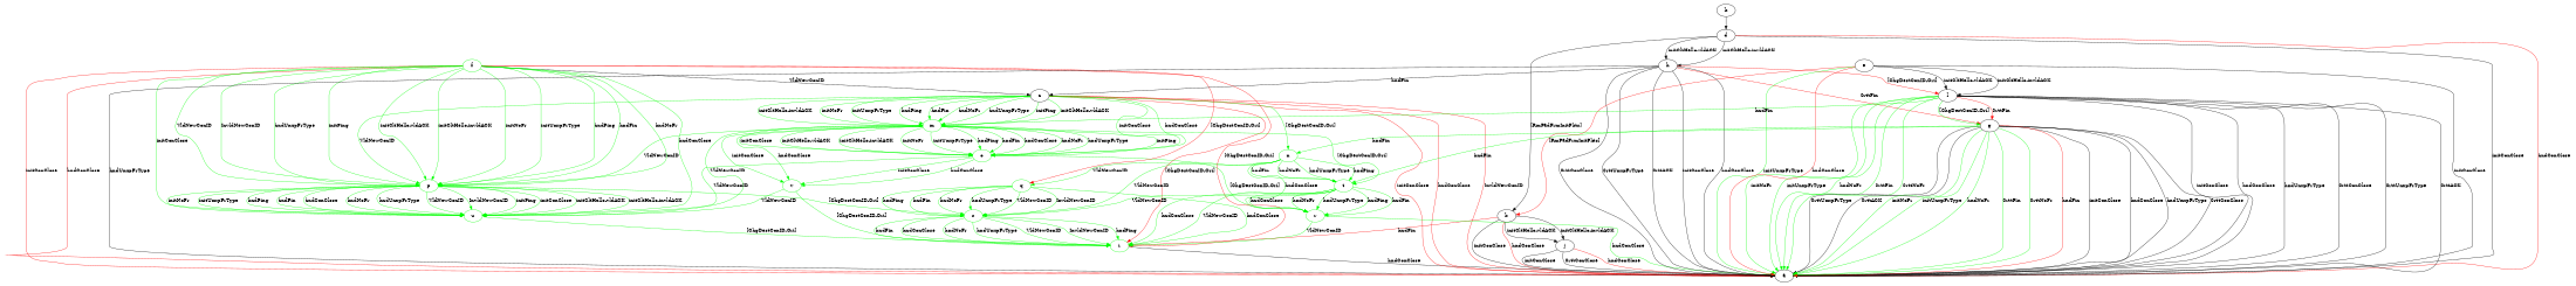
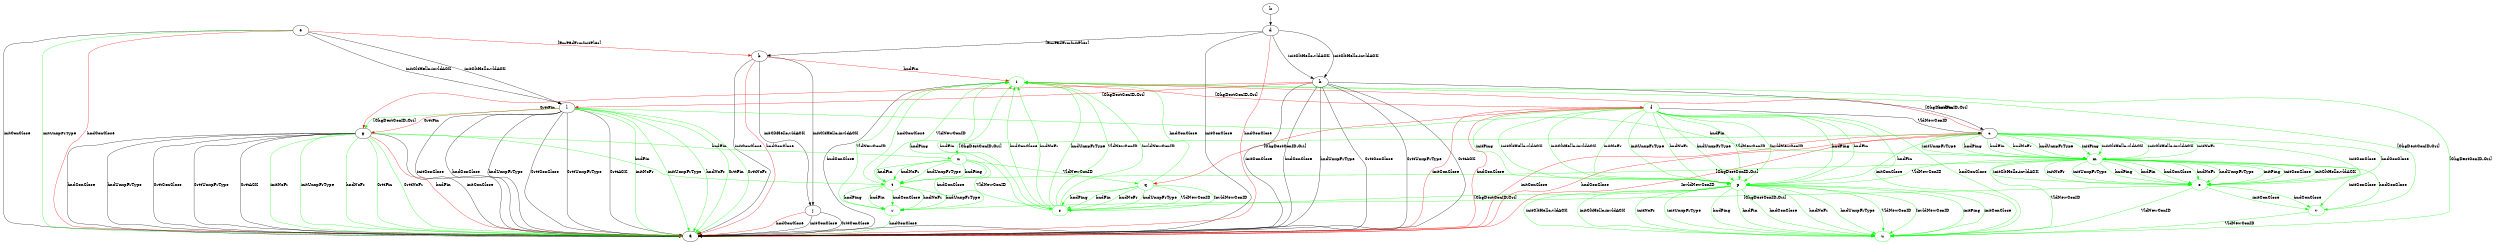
  digraph {
    node [color=green]
    edge [color=green]
    b [color=""]
    a [color=""]
    j [color=""]
    i
    c [color=""]
    m
    n
    o
    p
    f
    q
    u
    t
    v
    r
    s
    d [color=""]
    h [color=""]
    e [color=""]
    l [color=""]
    g [color=""]
    k [color=""]
    b -> a [label="initConClose " color=""]
    b -> a [color=red label="hndConClose "]
    b -> j [label="initCltHello-vldACK " color=""]
    b -> j [label="initCltHello-invldACK " color=""]
    b -> i [color=red label="hndFin "]
    j -> a [label="initConClose " color=""]
    j -> a [label="0rttConClose " color=""]
    j -> a [color=red label="hndConClose "]
    i -> a [label="hndConClose " color=""]
    c -> a [color=red label="initConClose "]
    c -> a [color=red label="hndConClose "]
    c -> a [color=red label="InvldNewConID "]
    c -> i [color=red label="[ChgDestConID-Ori] "]
    c -> m [label="initPing "]
    c -> m [label="initCltHello-vldACK "]
    c -> m [label="initCltHello-invldACK "]
    c -> m [label="initNoFr "]
    c -> m [label="initUnxpFrType "]
    c -> m [label="hndPing "]
    c -> m [label="hndFin "]
    c -> m [label="hndNoFr "]
    c -> m [label="hndUnxpFrType "]
    c -> n [label="[ChgDestConID-Ori] "]
    c -> o [label="initConClose "]
    c -> o [label="hndConClose "]
-   c -> p [label="VldNewConID "]
+   c -> p [label="hndFin "]
    m -> o [label="initPing "]
    m -> o [label="initConClose "]
    m -> o [label="initCltHello-vldACK "]
    m -> o [label="initCltHello-invldACK "]
    m -> o [label="initNoFr "]
    m -> o [label="initUnxpFrType "]
    m -> o [label="hndPing "]
    m -> o [label="hndFin "]
    m -> o [label="hndConClose "]
    m -> o [label="hndNoFr "]
    m -> o [label="hndUnxpFrType "]
    m -> p [label="VldNewConID "]
    m -> u [label="VldNewConID "]
    m -> t [label="[ChgDestConID-Ori] "]
    m -> v [label="initConClose "]
    m -> v [label="hndConClose "]
    n -> q [label="VldNewConID "]
    n -> t [label="hndPing "]
    n -> t [label="hndFin "]
    n -> t [label="hndNoFr "]
    n -> t [label="hndUnxpFrType "]
    n -> r [label="hndConClose "]
    n -> s [label="VldNewConID "]
    o -> u [label="VldNewConID "]
    o -> v [label="initConClose "]
    o -> v [label="hndConClose "]
    o -> r [label="[ChgDestConID-Ori] "]
    p -> u [label="initPing "]
    p -> u [label="initConClose "]
    p -> u [label="initCltHello-vldACK "]
    p -> u [label="initCltHello-invldACK "]
    p -> u [label="initNoFr "]
    p -> u [label="initUnxpFrType "]
    p -> u [label="hndPing "]
    p -> u [label="hndFin "]
    p -> u [label="hndConClose "]
    p -> u [label="hndNoFr "]
    p -> u [label="hndUnxpFrType "]
    p -> u [label="VldNewConID "]
    p -> u [label="InvldNewConID "]
    p -> s [label="[ChgDestConID-Ori] "]
    f -> a [color=red label="initConClose "]
    f -> a [color=red label="hndConClose "]
-   f -> i [color=red label="[ChgDestConID-Ori] "]
+   i -> f [color=red label="[ChgDestConID-Ori] "]
    f -> c [label="VldNewConID " color=""]
    f -> p [label="initPing "]
    f -> p [label="initCltHello-vldACK "]
    f -> p [label="initCltHello-invldACK "]
    f -> p [label="initNoFr "]
    f -> p [label="initUnxpFrType "]
    f -> p [label="hndPing "]
    f -> p [label="hndFin "]
    f -> p [label="hndNoFr "]
    f -> p [label="hndUnxpFrType "]
    f -> p [label="VldNewConID "]
    f -> p [label="InvldNewConID "]
    f -> q [color=red label="[ChgDestConID-Ori] "]
    f -> u [label="initConClose "]
    f -> u [label="hndConClose "]
    q -> i [label="hndConClose "]
    q -> s [label="hndPing "]
    q -> s [label="hndFin "]
    q -> s [label="hndNoFr "]
    q -> s [label="hndUnxpFrType "]
    q -> s [label="VldNewConID "]
    q -> s [label="InvldNewConID "]
    u -> i [label="[ChgDestConID-Ori] "]
    t -> i [label="hndConClose "]
    t -> i [label="VldNewConID "]
    t -> r [label="hndPing "]
    t -> r [label="hndFin "]
    t -> r [label="hndConClose "]
    t -> r [label="hndNoFr "]
    t -> r [label="hndUnxpFrType "]
-   t -> s [label="VldNewConID "]
    v -> i [label="[ChgDestConID-Ori] "]
    v -> u [label="VldNewConID "]
    r -> a [label="hndConClose "]
    r -> i [label="VldNewConID "]
    s -> i [label="hndPing "]
    s -> i [label="hndFin "]
    s -> i [label="hndConClose "]
    s -> i [label="hndNoFr "]
    s -> i [label="hndUnxpFrType "]
    s -> i [label="VldNewConID "]
    s -> i [label="InvldNewConID "]
    d -> b [label="[RmPadFrmInitPkts] " color=""]
    d -> a [label="initConClose " color=""]
    d -> a [color=red label="hndConClose "]
    d -> h [label="initCltHello-vldACK " color=""]
    d -> h [label="initCltHello-invldACK " color=""]
    h -> a [label="initConClose " color=""]
    h -> a [label="hndConClose " color=""]
    h -> a [label="hndUnxpFrType " color=""]
    h -> a [label="0rttConClose " color=""]
    h -> a [label="0rttUnxpFrType " color=""]
    h -> a [label="0rttACK " color=""]
    h -> c [label="hndFin " color=""]
    h -> l [color=red label="[ChgDestConID-Ori] "]
    h -> g [color=red label="0rttFin "]
    e -> b [color=red label="[RmPadFrmInitPkts] "]
    e -> a [label="initConClose " color=""]
    e -> a [label="initUnxpFrType "]
    e -> a [color=red label="hndConClose "]
    e -> l [label="initCltHello-vldACK " color=""]
    e -> l [label="initCltHello-invldACK " color=""]
    l -> a [label="initConClose " color=""]
    l -> a [label="hndConClose " color=""]
    l -> a [label="hndUnxpFrType " color=""]
    l -> a [label="0rttConClose " color=""]
    l -> a [label="0rttUnxpFrType " color=""]
    l -> a [label="0rttACK " color=""]
    l -> a [label="initNoFr "]
    l -> a [label="initUnxpFrType "]
    l -> a [label="hndNoFr "]
    l -> a [label="0rttFin "]
    l -> a [label="0rttNoFr "]
    l -> m [label="hndFin "]
    l -> g [label="[ChgDestConID-Ori] "]
    l -> g [color=red label="0rttFin "]
    g -> a [label="initConClose " color=""]
    g -> a [label="hndConClose " color=""]
    g -> a [label="hndUnxpFrType " color=""]
    g -> a [label="0rttConClose " color=""]
    g -> a [label="0rttUnxpFrType " color=""]
    g -> a [label="0rttACK " color=""]
    g -> a [label="initNoFr "]
    g -> a [label="initUnxpFrType "]
    g -> a [label="hndNoFr "]
    g -> a [label="0rttFin "]
    g -> a [label="0rttNoFr "]
    g -> a [color=red label="hndFin "]
    g -> n [label="hndFin "]
    g -> t [label="hndFin "]
    k -> d [color=""]
  }
